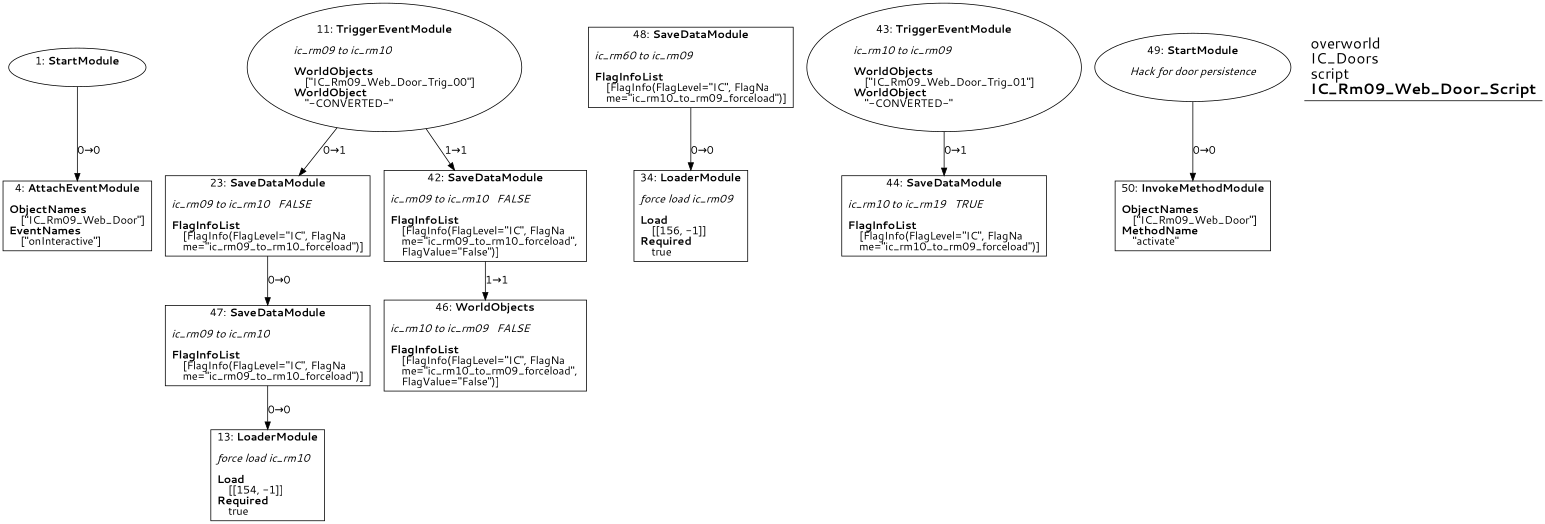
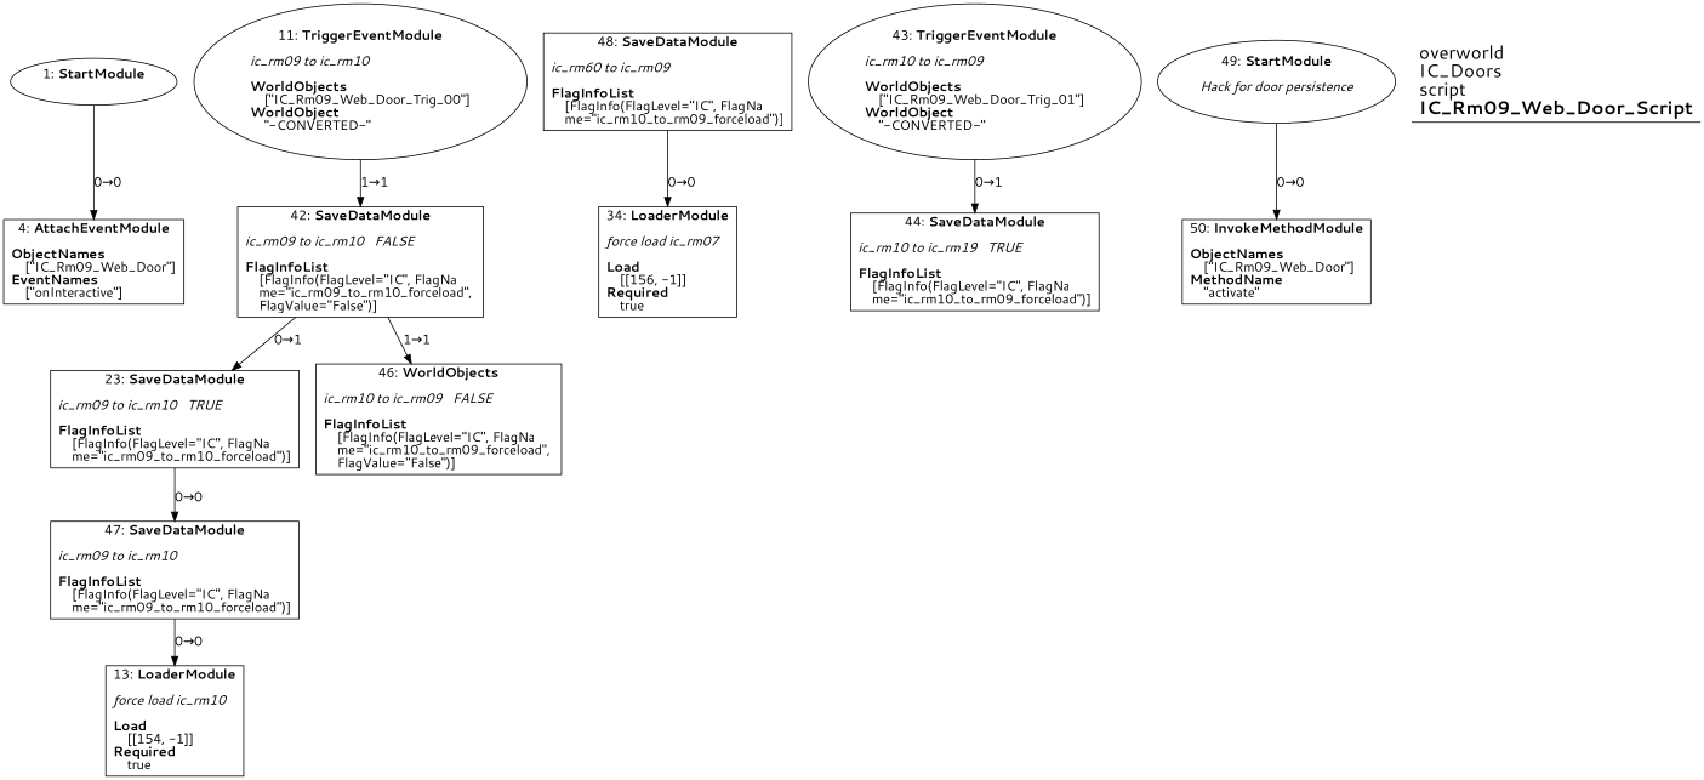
  digraph {
    fontname="Segoe UI"
    splines=spline
    node [fontname="Segoe UI" shape=box]
    edge [fontname="Segoe UI"]
    n1 [label=<1: <b>StartModule</b><br/><br/>> shape=oval]
    n2 [label=<4: <b>AttachEventModule</b><br/><br/><b>ObjectNames</b><br align="left"/>    [&quot;IC_Rm09_Web_Door&quot;]<br align="left"/><b>EventNames</b><br align="left"/>    [&quot;onInteractive&quot;]<br align="left"/>>]
    n3 [label=<47: <b>SaveDataModule</b><br/><br/><i>ic_rm09 to ic_rm10<br align="left"/></i><br align="left"/><b>FlagInfoList</b><br align="left"/>    [FlagInfo(FlagLevel=&quot;IC&quot;, FlagNa<br align="left"/>    me=&quot;ic_rm09_to_rm10_forceload&quot;)]<br align="left"/>>]
    n4 [label=<13: <b>LoaderModule</b><br/><br/><i>force load ic_rm10<br align="left"/></i><br align="left"/><b>Load</b><br align="left"/>    [[154, -1]]<br align="left"/><b>Required</b><br align="left"/>    true<br align="left"/>>]
    n5 [label=<48: <b>SaveDataModule</b><br/><br/><i>ic_rm60 to ic_rm09<br align="left"/></i><br align="left"/><b>FlagInfoList</b><br align="left"/>    [FlagInfo(FlagLevel=&quot;IC&quot;, FlagNa<br align="left"/>    me=&quot;ic_rm10_to_rm09_forceload&quot;)]<br align="left"/>>]
-   n6 [label=<34: <b>LoaderModule</b><br/><br/><i>force load ic_rm09<br align="left"/></i><br align="left"/><b>Load</b><br align="left"/>    [[156, -1]]<br align="left"/><b>Required</b><br align="left"/>    true<br align="left"/>>]
+   n6 [label=<34: <b>LoaderModule</b><br/><br/><i>force load ic_rm07<br align="left"/></i><br align="left"/><b>Load</b><br align="left"/>    [[156, -1]]<br align="left"/><b>Required</b><br align="left"/>    true<br align="left"/>>]
    n7 [label=<11: <b>TriggerEventModule</b><br/><br/><i>ic_rm09 to ic_rm10<br align="left"/></i><br align="left"/><b>WorldObjects</b><br align="left"/>    [&quot;IC_Rm09_Web_Door_Trig_00&quot;]<br align="left"/><b>WorldObject</b><br align="left"/>    &quot;-CONVERTED-&quot;<br align="left"/>> shape=oval]
-   n8 [label=<23: <b>SaveDataModule</b><br/><br/><i>ic_rm09 to ic_rm10   FALSE<br align="left"/></i><br align="left"/><b>FlagInfoList</b><br align="left"/>    [FlagInfo(FlagLevel=&quot;IC&quot;, FlagNa<br align="left"/>    me=&quot;ic_rm09_to_rm10_forceload&quot;)]<br align="left"/>>]
+   n8 [label=<23: <b>SaveDataModule</b><br/><br/><i>ic_rm09 to ic_rm10   TRUE<br align="left"/></i><br align="left"/><b>FlagInfoList</b><br align="left"/>    [FlagInfo(FlagLevel=&quot;IC&quot;, FlagNa<br align="left"/>    me=&quot;ic_rm09_to_rm10_forceload&quot;)]<br align="left"/>>]
    n9 [label=<42: <b>SaveDataModule</b><br/><br/><i>ic_rm09 to ic_rm10   FALSE<br align="left"/></i><br align="left"/><b>FlagInfoList</b><br align="left"/>    [FlagInfo(FlagLevel=&quot;IC&quot;, FlagNa<br align="left"/>    me=&quot;ic_rm09_to_rm10_forceload&quot;, <br align="left"/>    FlagValue=&quot;False&quot;)]<br align="left"/>>]
    n10 [label=<46: <b>WorldObjects</b><br/><br/><i>ic_rm10 to ic_rm09   FALSE<br align="left"/></i><br align="left"/><b>FlagInfoList</b><br align="left"/>    [FlagInfo(FlagLevel=&quot;IC&quot;, FlagNa<br align="left"/>    me=&quot;ic_rm10_to_rm09_forceload&quot;, <br align="left"/>    FlagValue=&quot;False&quot;)]<br align="left"/>>]
    n11 [label=<43: <b>TriggerEventModule</b><br/><br/><i>ic_rm10 to ic_rm09<br align="left"/></i><br align="left"/><b>WorldObjects</b><br align="left"/>    [&quot;IC_Rm09_Web_Door_Trig_01&quot;]<br align="left"/><b>WorldObject</b><br align="left"/>    &quot;-CONVERTED-&quot;<br align="left"/>> shape=oval]
    n12 [label=<44: <b>SaveDataModule</b><br/><br/><i>ic_rm10 to ic_rm19   TRUE<br align="left"/></i><br align="left"/><b>FlagInfoList</b><br align="left"/>    [FlagInfo(FlagLevel=&quot;IC&quot;, FlagNa<br align="left"/>    me=&quot;ic_rm10_to_rm09_forceload&quot;)]<br align="left"/>>]
    n13 [label=<49: <b>StartModule</b><br/><br/><i>Hack for door persistence<br align="left"/></i><br align="left"/>> shape=oval]
    n14 [label=<50: <b>InvokeMethodModule</b><br/><br/><b>ObjectNames</b><br align="left"/>    [&quot;IC_Rm09_Web_Door&quot;]<br align="left"/><b>MethodName</b><br align="left"/>    &quot;activate&quot;<br align="left"/>>]
    n15 [label=<<font point-size="20">overworld<br align="left"/>IC_Doors<br align="left"/>script<br align="left"/><b>IC_Rm09_Web_Door_Script</b><br align="left"/></font>> shape=underline]
    n1 -> n2 [label="0→0"]
    n3 -> n4 [label="0→0"]
    n5 -> n6 [label="0→0"]
-   n7 -> n8 [label="0→1"]
+   n9 -> n8 [label="0→1"]
    n7 -> n9 [label="1→1"]
    n8 -> n3 [label="0→0"]
    n9 -> n10 [label="1→1"]
    n11 -> n12 [label="0→1"]
    n13 -> n14 [label="0→0"]
  }
